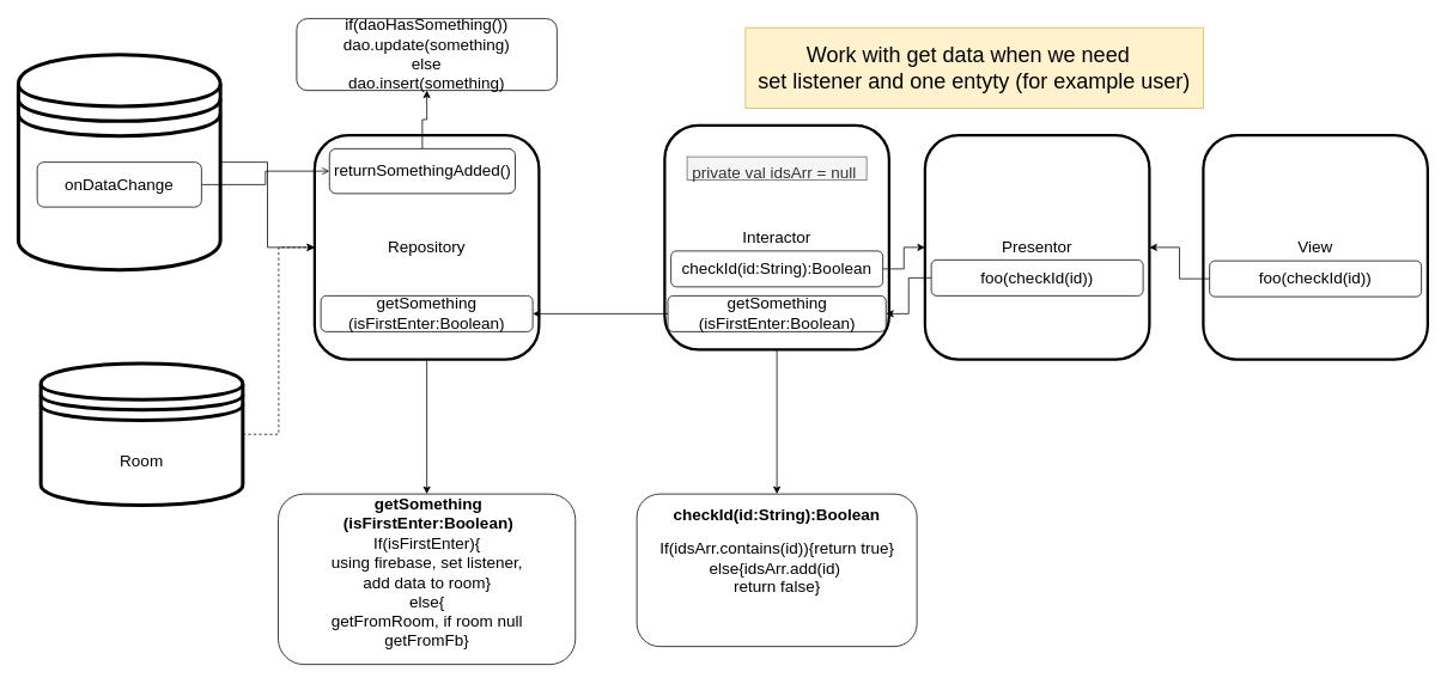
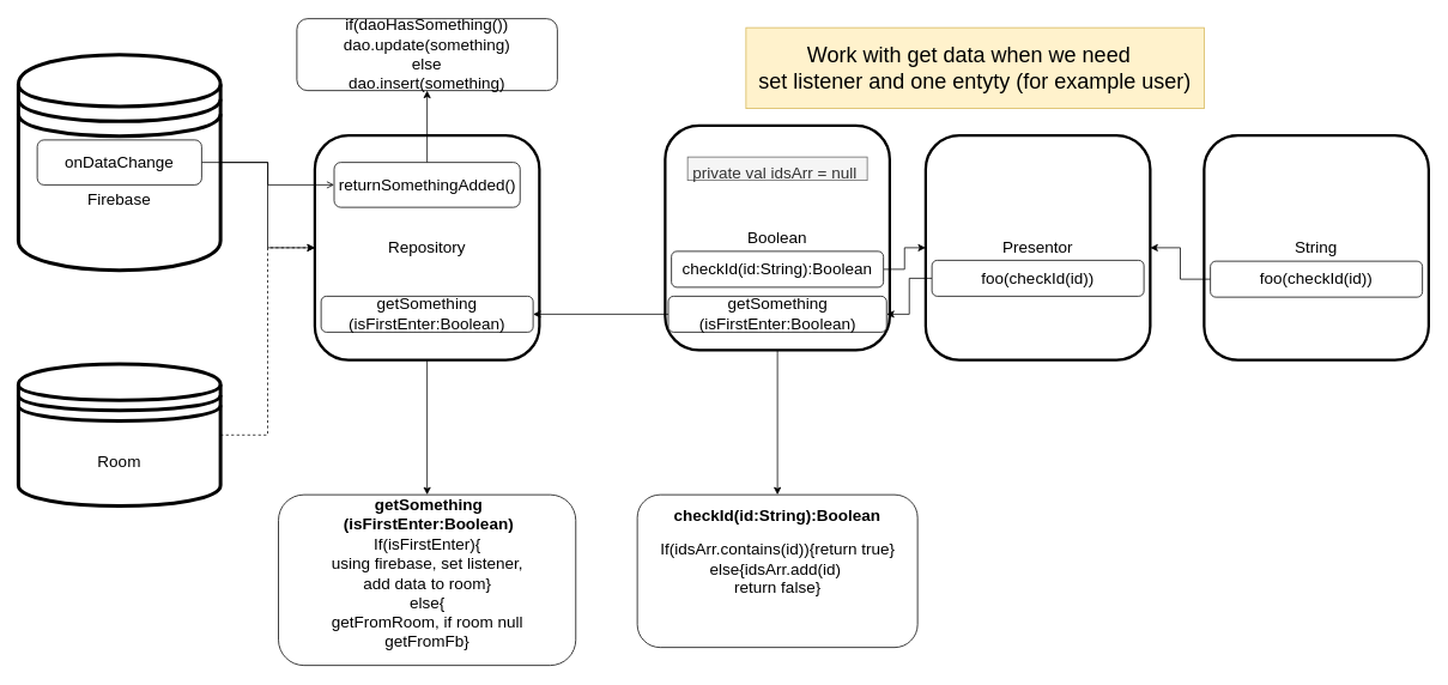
  <mxCell id="0" />
  <mxCell id="1" parent="0" />
- <mxCell id="2" value="View" style="shape=ext;rounded=1;html=1;whiteSpace=wrap;strokeWidth=3;fontSize=18;" parent="1" vertex="1"><mxGeometry x="1340" y="150" width="250" height="250" as="geometry" /></mxCell>
+ <mxCell id="2" value="String" style="shape=ext;rounded=1;html=1;whiteSpace=wrap;strokeWidth=3;fontSize=18;" parent="1" vertex="1"><mxGeometry x="1340" y="150" width="250" height="250" as="geometry" /></mxCell>
  <mxCell id="3" value="Presentor" style="shape=ext;rounded=1;html=1;whiteSpace=wrap;strokeWidth=3;fontSize=18;" parent="1" vertex="1"><mxGeometry x="1030" y="150" width="250" height="250" as="geometry" /></mxCell>
  <mxCell id="4" style="edgeStyle=orthogonalEdgeStyle;rounded=0;orthogonalLoop=1;jettySize=auto;html=1;entryX=0.5;entryY=0;entryDx=0;entryDy=0;fontSize=18;" parent="1" source="5" target="12" edge="1"><mxGeometry relative="1" as="geometry" /></mxCell>
- <mxCell id="5" value="Interactor" style="shape=ext;rounded=1;html=1;whiteSpace=wrap;strokeWidth=3;fontSize=18;comic=0;" parent="1" vertex="1"><mxGeometry x="740" y="139" width="250" height="250" as="geometry" /></mxCell>
+ <mxCell id="5" value="Boolean" style="shape=ext;rounded=1;html=1;whiteSpace=wrap;strokeWidth=3;fontSize=18;comic=0;" parent="1" vertex="1"><mxGeometry x="740" y="139" width="250" height="250" as="geometry" /></mxCell>
  <mxCell id="6" style="edgeStyle=orthogonalEdgeStyle;rounded=0;orthogonalLoop=1;jettySize=auto;html=1;entryX=0.5;entryY=0;entryDx=0;entryDy=0;fontSize=18;" parent="1" source="7" target="24" edge="1"><mxGeometry relative="1" as="geometry" /></mxCell>
  <mxCell id="7" value="Repository" style="shape=ext;rounded=1;html=1;whiteSpace=wrap;strokeWidth=3;fontSize=18;" parent="1" vertex="1"><mxGeometry x="350" y="150" width="250" height="250" as="geometry" /></mxCell>
  <mxCell id="8" value="&lt;font style=&quot;font-size: 24px&quot;&gt;Work with get data when we need&amp;nbsp;&amp;nbsp;&lt;br&gt;&lt;/font&gt;&lt;span style=&quot;font-size: 24px&quot;&gt;set listener and one entyty (for example user)&lt;/span&gt;" style="text;html=1;strokeColor=#d6b656;fillColor=#fff2cc;align=center;verticalAlign=middle;whiteSpace=wrap;rounded=0;" parent="1" vertex="1"><mxGeometry x="830" y="30" width="510" height="90" as="geometry" /></mxCell>
  <mxCell id="9" style="edgeStyle=orthogonalEdgeStyle;rounded=0;orthogonalLoop=1;jettySize=auto;html=1;fontSize=18;" parent="1" source="10" target="3" edge="1"><mxGeometry relative="1" as="geometry" /></mxCell>
  <mxCell id="10" value="checkId(id:String):Boolean" style="shape=ext;rounded=1;html=1;whiteSpace=wrap;fontSize=18;" parent="1" vertex="1"><mxGeometry x="747" y="279" width="236" height="40" as="geometry" /></mxCell>
  <mxCell id="11" value="private val idsArr = null" style="text;strokeColor=#666666;fillColor=#f5f5f5;align=left;verticalAlign=top;spacingLeft=4;spacingRight=4;overflow=hidden;rotatable=0;points=[[0,0.5],[1,0.5]];portConstraint=eastwest;fontSize=18;fontColor=#333333;perimeterSpacing=0;" parent="1" vertex="1"><mxGeometry x="765" y="174" width="200" height="26" as="geometry" /></mxCell>
  <mxCell id="12" value="" style="shape=ext;rounded=1;html=1;whiteSpace=wrap;fontSize=18;" parent="1" vertex="1"><mxGeometry x="709" y="550" width="312" height="170" as="geometry" /></mxCell>
  <mxCell id="13" value="&lt;div&gt;&lt;span&gt;If(idsArr.contains(id)){&lt;/span&gt;&lt;span&gt;return true&lt;/span&gt;&lt;span&gt;}&lt;/span&gt;&lt;/div&gt;&lt;div&gt;&lt;span&gt;else&lt;/span&gt;&lt;span&gt;{&lt;/span&gt;&lt;span&gt;idsArr.add(id)&amp;nbsp;&lt;/span&gt;&lt;/div&gt;&lt;div&gt;&lt;span&gt;return false}&lt;/span&gt;&lt;/div&gt;" style="text;html=1;strokeColor=none;fillColor=none;align=center;verticalAlign=middle;whiteSpace=wrap;rounded=0;comic=0;fontSize=18;opacity=1;" parent="1" vertex="1"><mxGeometry x="722.5" y="562.5" width="285" height="140" as="geometry" /></mxCell>
  <mxCell id="14" value="&lt;b&gt;checkId(id:String):Boolean&lt;/b&gt;" style="text;html=1;strokeColor=none;fillColor=none;align=center;verticalAlign=middle;whiteSpace=wrap;rounded=0;comic=0;fontSize=18;opacity=1;" parent="1" vertex="1"><mxGeometry x="753" y="561" width="224" height="23" as="geometry" /></mxCell>
  <mxCell id="15" style="edgeStyle=orthogonalEdgeStyle;rounded=0;orthogonalLoop=1;jettySize=auto;html=1;fontSize=18;" parent="1" source="16" target="3" edge="1"><mxGeometry relative="1" as="geometry" /></mxCell>
  <mxCell id="16" value="foo(checkId(id))" style="shape=ext;rounded=1;html=1;whiteSpace=wrap;fontSize=18;" parent="1" vertex="1"><mxGeometry x="1347" y="290" width="236" height="40" as="geometry" /></mxCell>
  <mxCell id="17" style="edgeStyle=orthogonalEdgeStyle;rounded=0;orthogonalLoop=1;jettySize=auto;html=1;fontSize=18;" parent="1" source="18" target="23" edge="1"><mxGeometry relative="1" as="geometry" /></mxCell>
  <mxCell id="18" value="getSomething&lt;br&gt;(isFirstEnter:Boolean)" style="shape=ext;rounded=1;html=1;whiteSpace=wrap;fontSize=18;" parent="1" vertex="1"><mxGeometry x="743.5" y="329" width="243" height="40" as="geometry" /></mxCell>
  <mxCell id="19" style="edgeStyle=orthogonalEdgeStyle;rounded=0;orthogonalLoop=1;jettySize=auto;html=1;entryX=0;entryY=0.5;entryDx=0;entryDy=0;fontSize=18;dashed=1;" parent="1" source="20" target="7" edge="1"><mxGeometry relative="1" as="geometry" /></mxCell>
- <mxCell id="20" value="Room" style="shape=datastore;whiteSpace=wrap;html=1;comic=0;strokeWidth=4;fontSize=18;" parent="1" vertex="1"><mxGeometry x="45" y="404.5" width="225" height="158" as="geometry" /></mxCell>
+ <mxCell id="20" value="Room" style="shape=datastore;whiteSpace=wrap;html=1;comic=0;strokeWidth=4;fontSize=18;" parent="1" vertex="1"><mxGeometry x="20" y="404.5" width="225" height="158" as="geometry" /></mxCell>
  <mxCell id="21" style="edgeStyle=orthogonalEdgeStyle;rounded=0;orthogonalLoop=1;jettySize=auto;html=1;exitX=1;exitY=0.5;exitDx=0;exitDy=0;fontSize=18;" parent="1" source="22" target="7" edge="1"><mxGeometry relative="1" as="geometry" /></mxCell>
  <mxCell id="22" value="Firebase" style="shape=datastore;whiteSpace=wrap;html=1;comic=0;strokeWidth=4;fontSize=18;" parent="1" vertex="1"><mxGeometry x="20" y="60" width="225" height="240" as="geometry" /></mxCell>
  <mxCell id="23" value="getSomething&lt;br&gt;(isFirstEnter:Boolean)" style="shape=ext;rounded=1;html=1;whiteSpace=wrap;fontSize=18;" parent="1" vertex="1"><mxGeometry x="357" y="329" width="236" height="40" as="geometry" /></mxCell>
  <mxCell id="24" value="" style="shape=ext;rounded=1;html=1;whiteSpace=wrap;fontSize=18;" parent="1" vertex="1"><mxGeometry x="309.5" y="550" width="331" height="190" as="geometry" /></mxCell>
  <mxCell id="25" value="&lt;b&gt;getSomething&lt;br&gt;(isFirstEnter:Boolean)&lt;/b&gt;" style="text;html=1;strokeColor=none;fillColor=none;align=center;verticalAlign=middle;whiteSpace=wrap;rounded=0;comic=0;fontSize=18;opacity=1;" parent="1" vertex="1"><mxGeometry x="333" y="550" width="288" height="44" as="geometry" /></mxCell>
  <mxCell id="26" value="&lt;span&gt;If(isFirstEnter){&lt;br&gt;using firebase, set listener,&lt;br&gt;add data to room}&lt;br&gt;else{&lt;br&gt;getFromRoom, if room null getFromFb}&lt;br&gt;&lt;/span&gt;" style="text;html=1;strokeColor=none;fillColor=none;align=center;verticalAlign=middle;whiteSpace=wrap;rounded=0;comic=0;fontSize=18;opacity=1;" parent="1" vertex="1"><mxGeometry x="332.5" y="584" width="285" height="151" as="geometry" /></mxCell>
  <mxCell id="27" style="edgeStyle=orthogonalEdgeStyle;rounded=0;orthogonalLoop=1;jettySize=auto;html=1;entryX=1;entryY=0.5;entryDx=0;entryDy=0;fontSize=18;" parent="1" source="28" target="18" edge="1"><mxGeometry relative="1" as="geometry" /></mxCell>
  <mxCell id="28" value="foo(checkId(id))" style="shape=ext;rounded=1;html=1;whiteSpace=wrap;fontSize=18;" parent="1" vertex="1"><mxGeometry x="1037" y="289" width="236" height="40" as="geometry" /></mxCell>
  <mxCell id="29" style="edgeStyle=orthogonalEdgeStyle;rounded=0;orthogonalLoop=1;jettySize=auto;html=1;endArrow=open;" edge="1" parent="1" source="30" target="32"><mxGeometry relative="1" as="geometry" /></mxCell>
- <mxCell id="30" value="onDataChange" style="shape=ext;rounded=1;html=1;whiteSpace=wrap;fontSize=18;" vertex="1" parent="1"><mxGeometry x="41" y="180" width="183" height="50" as="geometry" /></mxCell>
+ <mxCell id="30" value="onDataChange" style="shape=ext;rounded=1;html=1;whiteSpace=wrap;fontSize=18;" vertex="1" parent="1"><mxGeometry x="41" y="155" width="183" height="50" as="geometry" /></mxCell>
  <mxCell id="31" style="edgeStyle=orthogonalEdgeStyle;rounded=0;orthogonalLoop=1;jettySize=auto;html=1;" edge="1" parent="1" source="32" target="33"><mxGeometry relative="1" as="geometry" /></mxCell>
- <mxCell id="32" value="returnSomethingAdded()" style="shape=ext;rounded=1;html=1;whiteSpace=wrap;fontSize=18;" vertex="1" parent="1"><mxGeometry x="366.5" y="165" width="207" height="50" as="geometry" /></mxCell>
+ <mxCell id="32" value="returnSomethingAdded()" style="shape=ext;rounded=1;html=1;whiteSpace=wrap;fontSize=18;" vertex="1" parent="1"><mxGeometry x="371.5" y="180" width="207" height="50" as="geometry" /></mxCell>
  <mxCell id="33" value="if(daoHasSomething())&lt;br&gt;dao.update(something)&lt;br&gt;else&lt;br&gt;dao.insert(something)" style="shape=ext;rounded=1;html=1;whiteSpace=wrap;fontSize=18;" vertex="1" parent="1"><mxGeometry x="330" y="20" width="290" height="80" as="geometry" /></mxCell>
